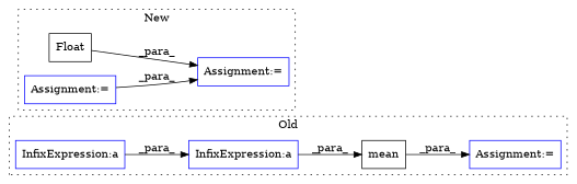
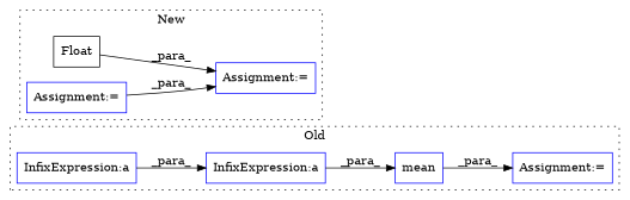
  digraph {
    rankdir=LR
    node [a=7 l=1 shape=box color=blue]
-   n1 [a=32 l="5,1" label=mean s="12816,12853" color=black]
+   n1 [a=32 l="5,1" label=mean s="12816,12853"]
    n2 [label="Assignment:=" s=12808]
    n3 [a=27 l=3 label="InfixExpression:a" s=12830]
    n4 [a=27 l=3 label="InfixExpression:a" s=12458]
    n5 [a=32 l="6,1" label=Float s="13755,13768" color=black]
    n6 [label="Assignment:=" s=13878]
    n7 [l=13 label="Assignment:=" s=13147]
    subgraph cluster_1 {
      label=Old
      style=dotted
      n1
      n2
      n3
      n4
    }
    subgraph cluster_2 {
      label=New
      style=dotted
      n5
      n6
      n7
    }
    n1 -> n2 [label=_para_]
    n3 -> n1 [label=_para_]
    n4 -> n3 [label=_para_]
    n5 -> n6 [label=_para_]
    n7 -> n6 [label=_para_]
  }
